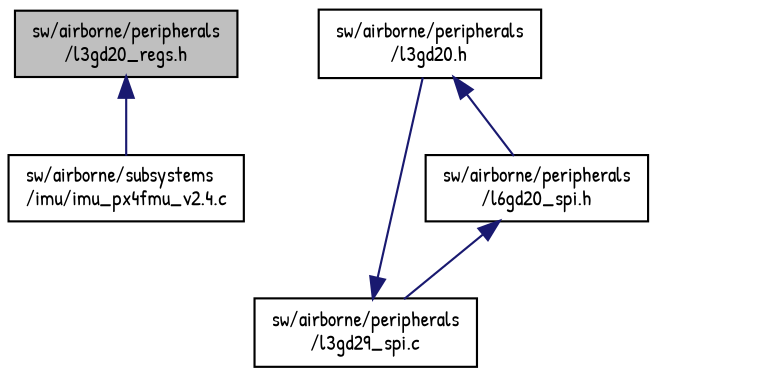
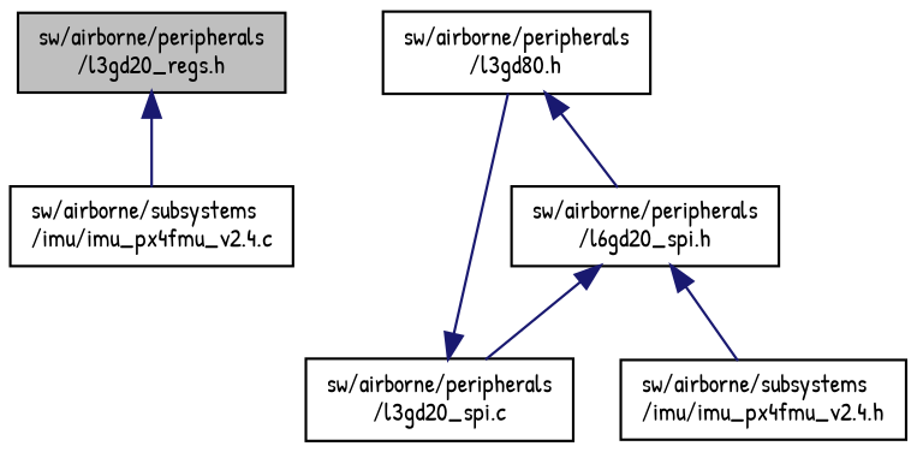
  digraph {
    fontname="Patrick Hand"
    node [color=black fillcolor=white fontname="Patrick Hand" fontsize=10 shape=record style=filled]
    edge [color=midnightblue dir=back fontname="Patrick Hand" fontsize=10 labelfontname=FreeSans labelfontsize=10 style=solid]
    n1 [fillcolor=grey75 fontcolor=black height=0.2 label="sw/airborne/peripherals\l/l3gd20_regs.h" width=0.4]
    n2 [height=0.2 label="sw/airborne/subsystems\l/imu/imu_px4fmu_v2.4.c" width=0.4]
-   n3 [height=0.2 label="sw/airborne/peripherals\l/l3gd20.h" width=0.4]
+   n3 [height=0.2 label="sw/airborne/peripherals\l/l3gd80.h" width=0.4]
    n4 [height=0.2 label="sw/airborne/peripherals\l/l6gd20_spi.h" width=0.4]
-   n5 [height=0.2 label="sw/airborne/peripherals\l/l3gd29_spi.c" width=0.4]
+   n5 [height=0.2 label="sw/airborne/peripherals\l/l3gd20_spi.c" width=0.4]
+   n6 [height=0.2 label="sw/airborne/subsystems\l/imu/imu_px4fmu_v2.4.h" width=0.4]
    n1 -> n2
    n3 -> n4
    n4 -> n5
+   n4 -> n6
    n5 -> n3
  }
